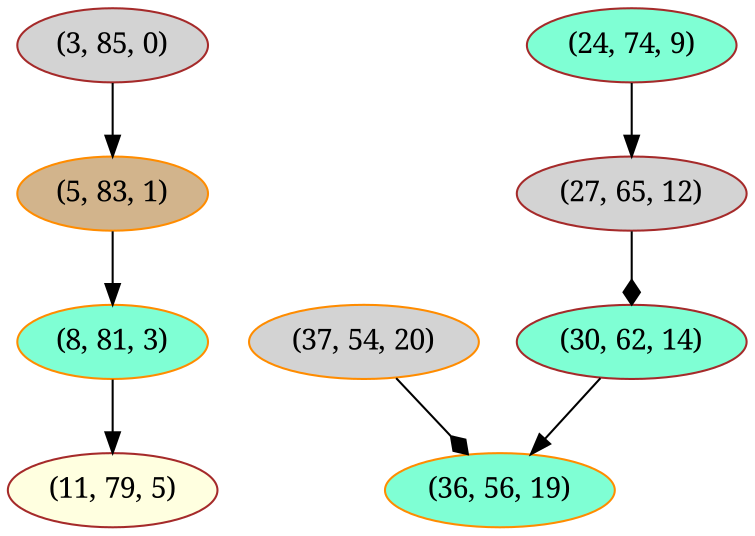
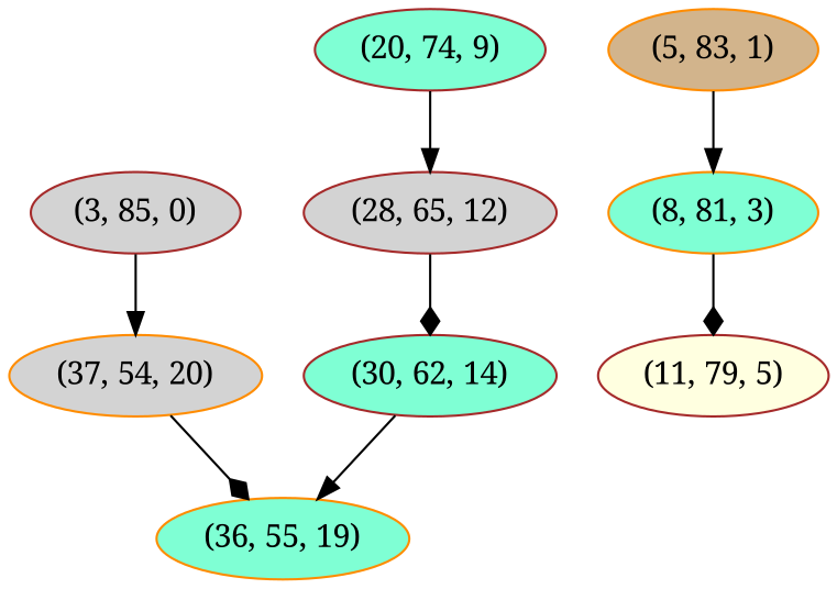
  digraph {
    fontname="Noto Serif"
    node [color=brown fillcolor=aquamarine fontname="Noto Serif" style=filled]
    edge [arrowhead=normal fontname="Noto Serif"]
    "(3, 85, 0)" [fillcolor=lightgrey]
    "(5, 83, 1)" [color=darkorange fillcolor=tan]
    "(8, 81, 3)" [color=darkorange]
    "(11, 79, 5)" [fillcolor=lightyellow]
-   "(28, 65, 12)" [fillcolor=lightgrey label="(27, 65, 12)"]
-   "(20, 74, 9)" [label="(24, 74, 9)"]
+   "(28, 65, 12)" [fillcolor=lightgrey]
+   "(20, 74, 9)"
    "(30, 62, 14)"
-   "(36, 56, 19)" [color=darkorange]
+   "(36, 56, 19)" [color=darkorange label="(36, 55, 19)"]
    "(37, 54, 20)" [color=darkorange fillcolor=lightgrey]
-   "(3, 85, 0)" -> "(5, 83, 1)"
+   "(3, 85, 0)" -> "(37, 54, 20)"
    "(5, 83, 1)" -> "(8, 81, 3)"
-   "(8, 81, 3)" -> "(11, 79, 5)"
+   "(8, 81, 3)" -> "(11, 79, 5)" [arrowhead=diamond]
    "(28, 65, 12)" -> "(30, 62, 14)" [arrowhead=diamond]
    "(20, 74, 9)" -> "(28, 65, 12)"
    "(30, 62, 14)" -> "(36, 56, 19)"
    "(37, 54, 20)" -> "(36, 56, 19)" [arrowhead=diamond]
  }
